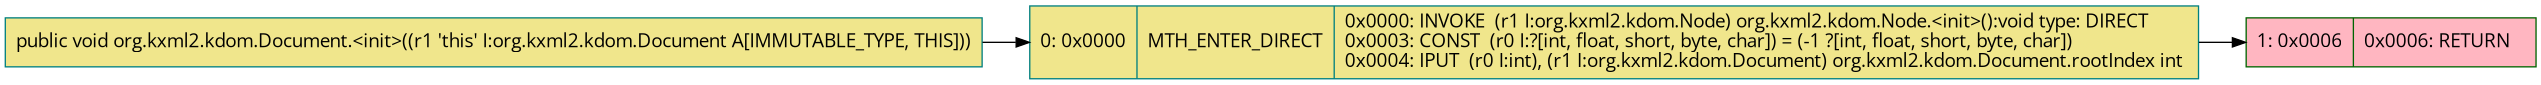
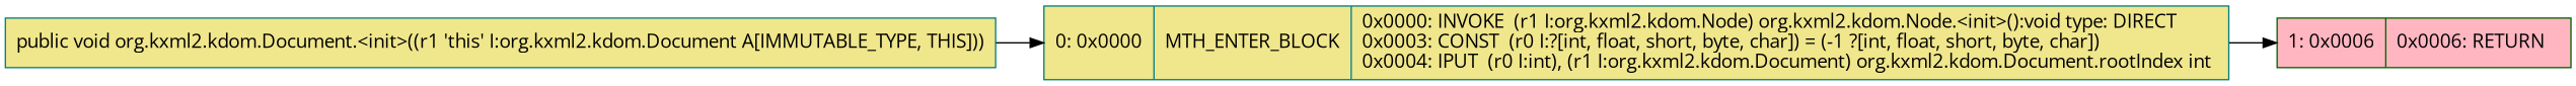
  digraph {
    rankdir=LR
    fontname="Open Sans"
    node [shape=record style=filled fillcolor=khaki color=teal fontname="Open Sans"]
    edge [fontname="Open Sans"]
-   n1 [label="{0\:\ 0x0000|MTH_ENTER_DIRECT\l|0x0000: INVOKE  (r1 I:org.kxml2.kdom.Node) org.kxml2.kdom.Node.\<init\>():void type: DIRECT \l0x0003: CONST  (r0 I:?[int, float, short, byte, char]) = (\-1 ?[int, float, short, byte, char]) \l0x0004: IPUT  (r0 I:int), (r1 I:org.kxml2.kdom.Document) org.kxml2.kdom.Document.rootIndex int \l}"]
+   n1 [label="{0\:\ 0x0000|MTH_ENTER_BLOCK\l|0x0000: INVOKE  (r1 I:org.kxml2.kdom.Node) org.kxml2.kdom.Node.\<init\>():void type: DIRECT \l0x0003: CONST  (r0 I:?[int, float, short, byte, char]) = (\-1 ?[int, float, short, byte, char]) \l0x0004: IPUT  (r0 I:int), (r1 I:org.kxml2.kdom.Document) org.kxml2.kdom.Document.rootIndex int \l}"]
    n2 [label="{1\:\ 0x0006|0x0006: RETURN   \l}" fillcolor=lightpink color=darkgreen]
    n3 [label="{public void org.kxml2.kdom.Document.\<init\>((r1 'this' I:org.kxml2.kdom.Document A[IMMUTABLE_TYPE, THIS])) }"]
    n1 -> n2
    n3 -> n1
  }
